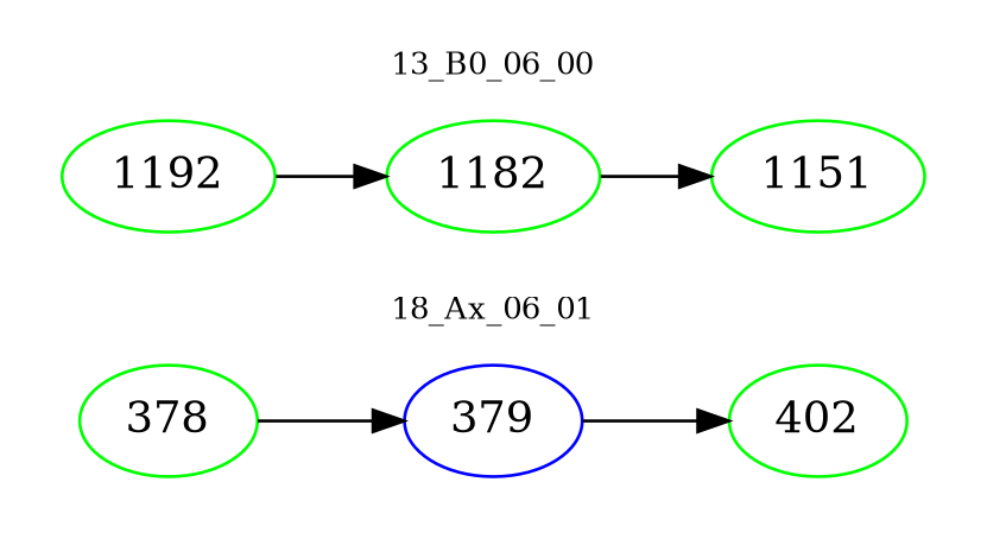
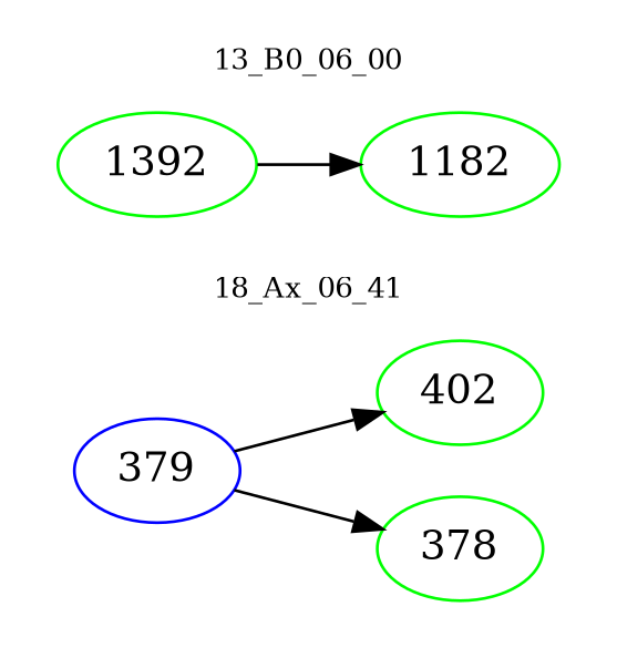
  digraph {
    rankdir=LR
    node [color=green]
    edge [color=black]
    n1 [color=blue label=379]
    n2 [label=378]
    n3 [label=402]
    n4 [label=1182]
-   n5 [label=1151]
-   n6 [label=1192]
+   n6 [label=1392]
    subgraph cluster_1 {
      color=white
      fontsize=10
-     label="18_Ax_06_01"
+     label="18_Ax_06_41"
      n1
      n2
      n3
    }
    subgraph cluster_2 {
      color=white
      fontsize=10
      label="13_B0_06_00"
      n4
-     n5
      n6
    }
-   n2 -> n1
+   n1 -> n2
    n1 -> n3
-   n4 -> n5
    n6 -> n4
  }
